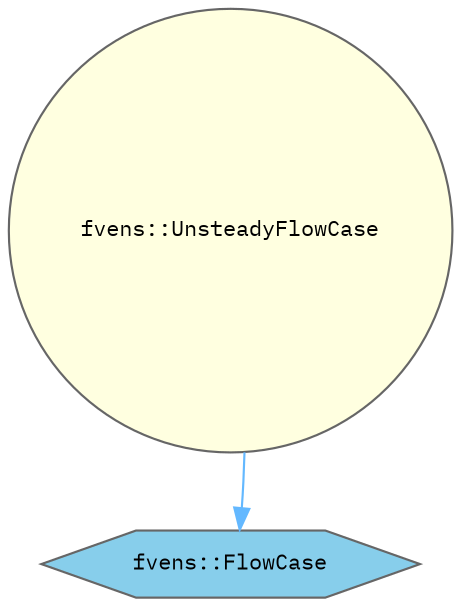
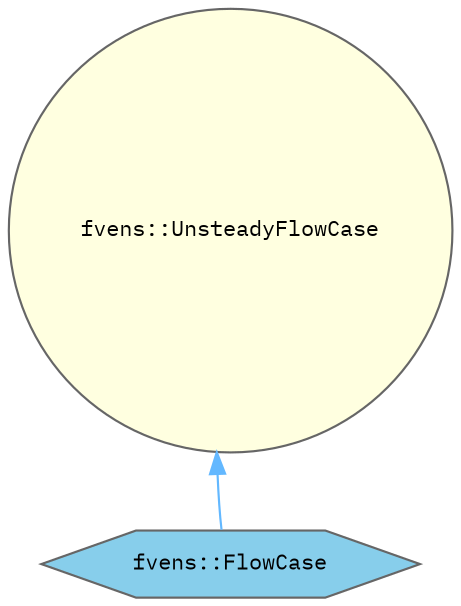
  digraph {
    fontname="IBM Plex Mono"
    node [color=gray40 fontname="IBM Plex Mono" fontsize=10 style=filled]
    n1 [fillcolor=lightyellow fontcolor=black height=0.2 label="fvens::UnsteadyFlowCase" shape=circle width=0.4]
    n2 [fillcolor=skyblue height=0.2 label="fvens::FlowCase" shape=hexagon width=0.4]
-   n2 -> n1 [color=steelblue1 dir=back fontname="IBM Plex Mono" fontsize=10 labelfontname=Helvetica labelfontsize=10 style=solid]
+   n1 -> n2 [color=steelblue1 dir=back fontname="IBM Plex Mono" fontsize=10 labelfontname=Helvetica labelfontsize=10 style=solid]
  }
